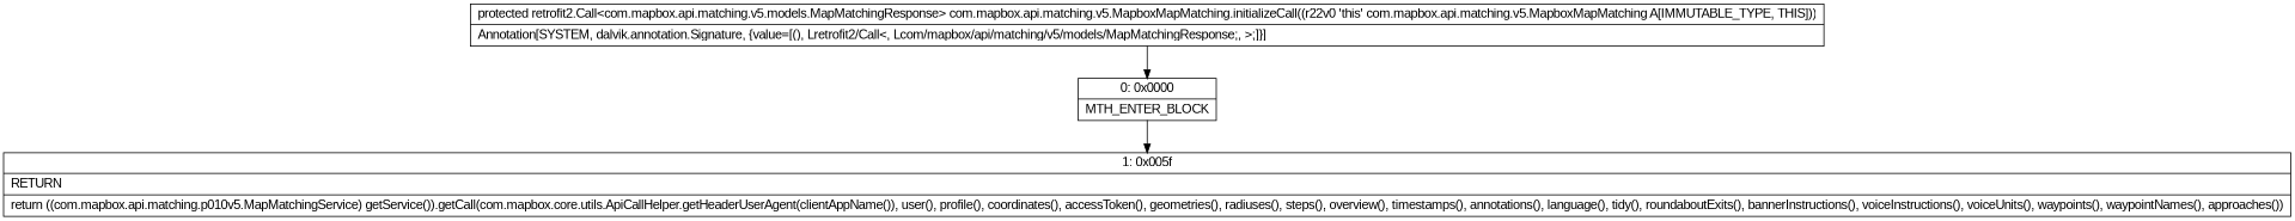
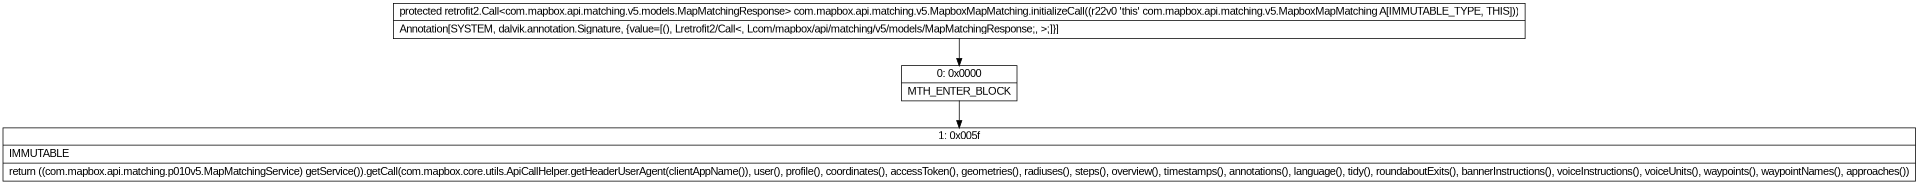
  digraph {
    fontname="Liberation Sans"
    node [shape=record fontname="Liberation Sans"]
    edge [fontname="Liberation Sans"]
    n1 [label="{0\:\ 0x0000|MTH_ENTER_BLOCK\l}"]
-   n2 [label="{1\:\ 0x005f|RETURN\l|return ((com.mapbox.api.matching.p010v5.MapMatchingService) getService()).getCall(com.mapbox.core.utils.ApiCallHelper.getHeaderUserAgent(clientAppName()), user(), profile(), coordinates(), accessToken(), geometries(), radiuses(), steps(), overview(), timestamps(), annotations(), language(), tidy(), roundaboutExits(), bannerInstructions(), voiceInstructions(), voiceUnits(), waypoints(), waypointNames(), approaches())\l}"]
+   n2 [label="{1\:\ 0x005f|IMMUTABLE\l|return ((com.mapbox.api.matching.p010v5.MapMatchingService) getService()).getCall(com.mapbox.core.utils.ApiCallHelper.getHeaderUserAgent(clientAppName()), user(), profile(), coordinates(), accessToken(), geometries(), radiuses(), steps(), overview(), timestamps(), annotations(), language(), tidy(), roundaboutExits(), bannerInstructions(), voiceInstructions(), voiceUnits(), waypoints(), waypointNames(), approaches())\l}"]
    n3 [label="{protected retrofit2.Call\<com.mapbox.api.matching.v5.models.MapMatchingResponse\> com.mapbox.api.matching.v5.MapboxMapMatching.initializeCall((r22v0 'this' com.mapbox.api.matching.v5.MapboxMapMatching A[IMMUTABLE_TYPE, THIS]))  | Annotation[SYSTEM, dalvik.annotation.Signature, \{value=[(), Lretrofit2\/Call\<, Lcom\/mapbox\/api\/matching\/v5\/models\/MapMatchingResponse;, \>;]\}]\l}"]
    n1 -> n2
    n3 -> n1
  }
